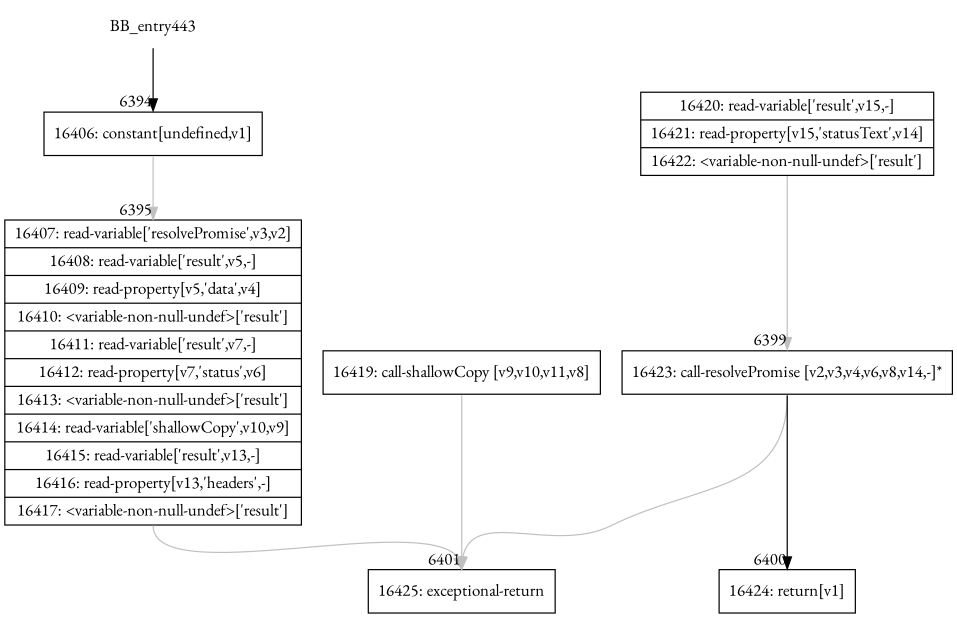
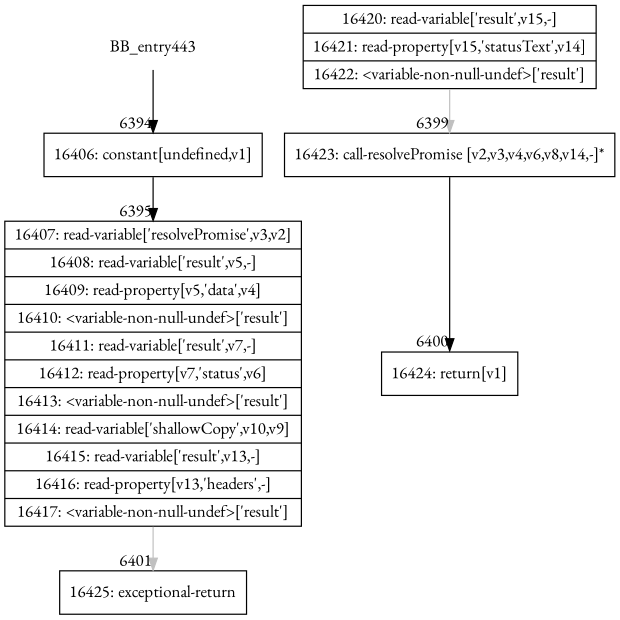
  digraph {
    fontname="EB Garamond"
    rankdir=TD
    node [fontname="EB Garamond" shape=record]
    edge [fontname="EB Garamond" headport=n tailport=s color=gray]
    n1 [label=BB_entry443 shape=none]
    n2 [label="{16406: constant[undefined,v1]}"]
    n3 [label="{16407: read-variable['resolvePromise',v3,v2]|16408: read-variable['result',v5,-]|16409: read-property[v5,'data',v4]|16410: \<variable-non-null-undef\>['result']|16411: read-variable['result',v7,-]|16412: read-property[v7,'status',v6]|16413: \<variable-non-null-undef\>['result']|16414: read-variable['shallowCopy',v10,v9]|16415: read-variable['result',v13,-]|16416: read-property[v13,'headers',-]|16417: \<variable-non-null-undef\>['result']}"]
    n4 [label="{16425: exceptional-return}"]
-   n5 [label="{16419: call-shallowCopy [v9,v10,v11,v8]}"]
    n6 [label="{16420: read-variable['result',v15,-]|16421: read-property[v15,'statusText',v14]|16422: \<variable-non-null-undef\>['result']}"]
    n7 [label="{16423: call-resolvePromise [v2,v3,v4,v6,v8,v14,-]*}"]
    n8 [label="{16424: return[v1]}"]
    n1 -> n2 [headlabel="    6394" color=""]
-   n2 -> n3 [headlabel="      6395"]
+   n2 -> n3 [headlabel="      6395" color=""]
    n3 -> n4 [headlabel="      6401"]
-   n5 -> n4
    n6 -> n7 [headlabel="      6399"]
-   n7 -> n4
    n7 -> n8 [headlabel="      6400" color=""]
  }
